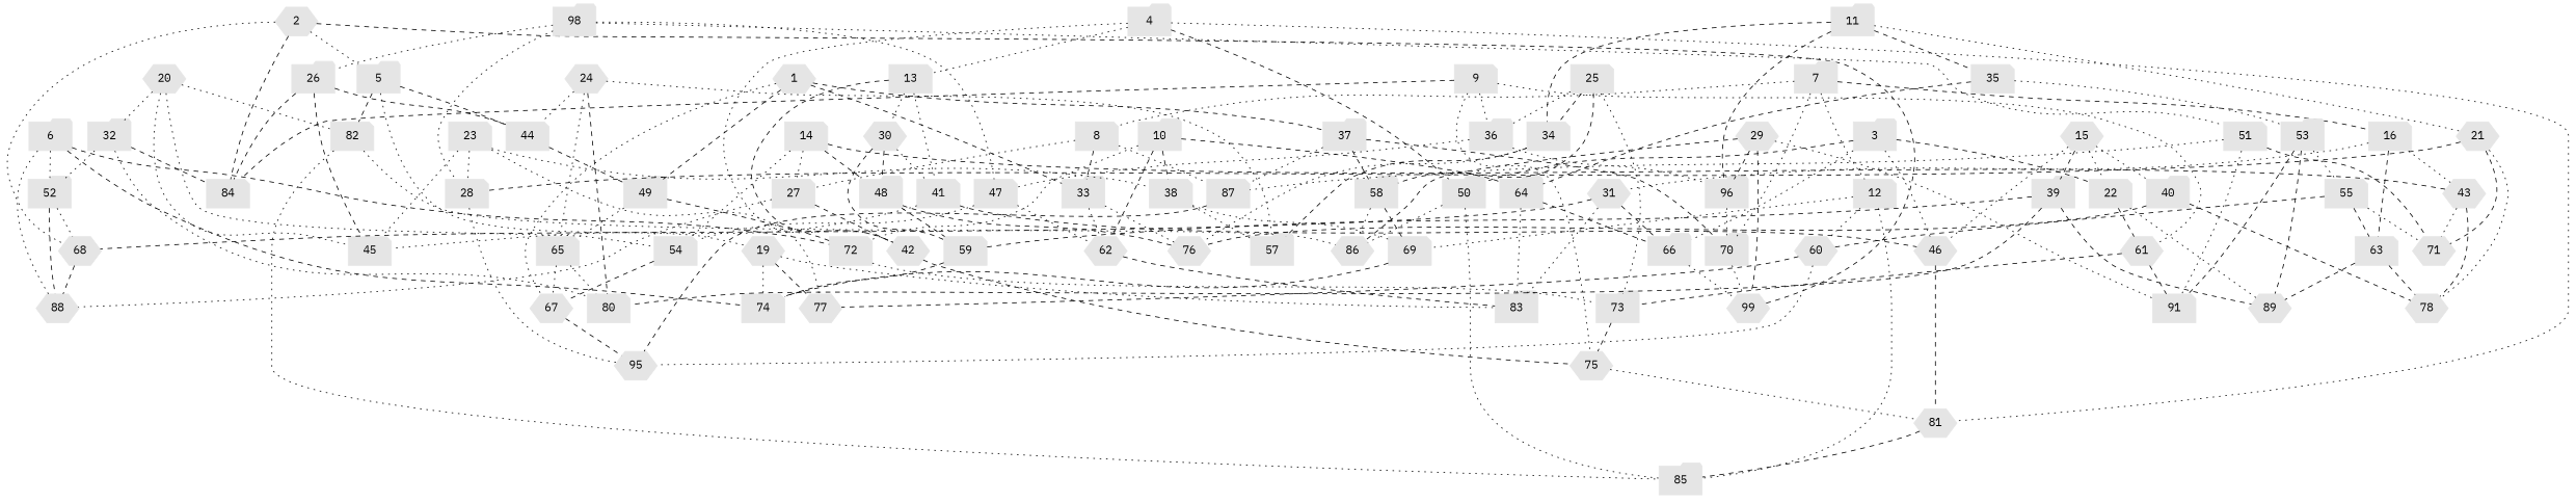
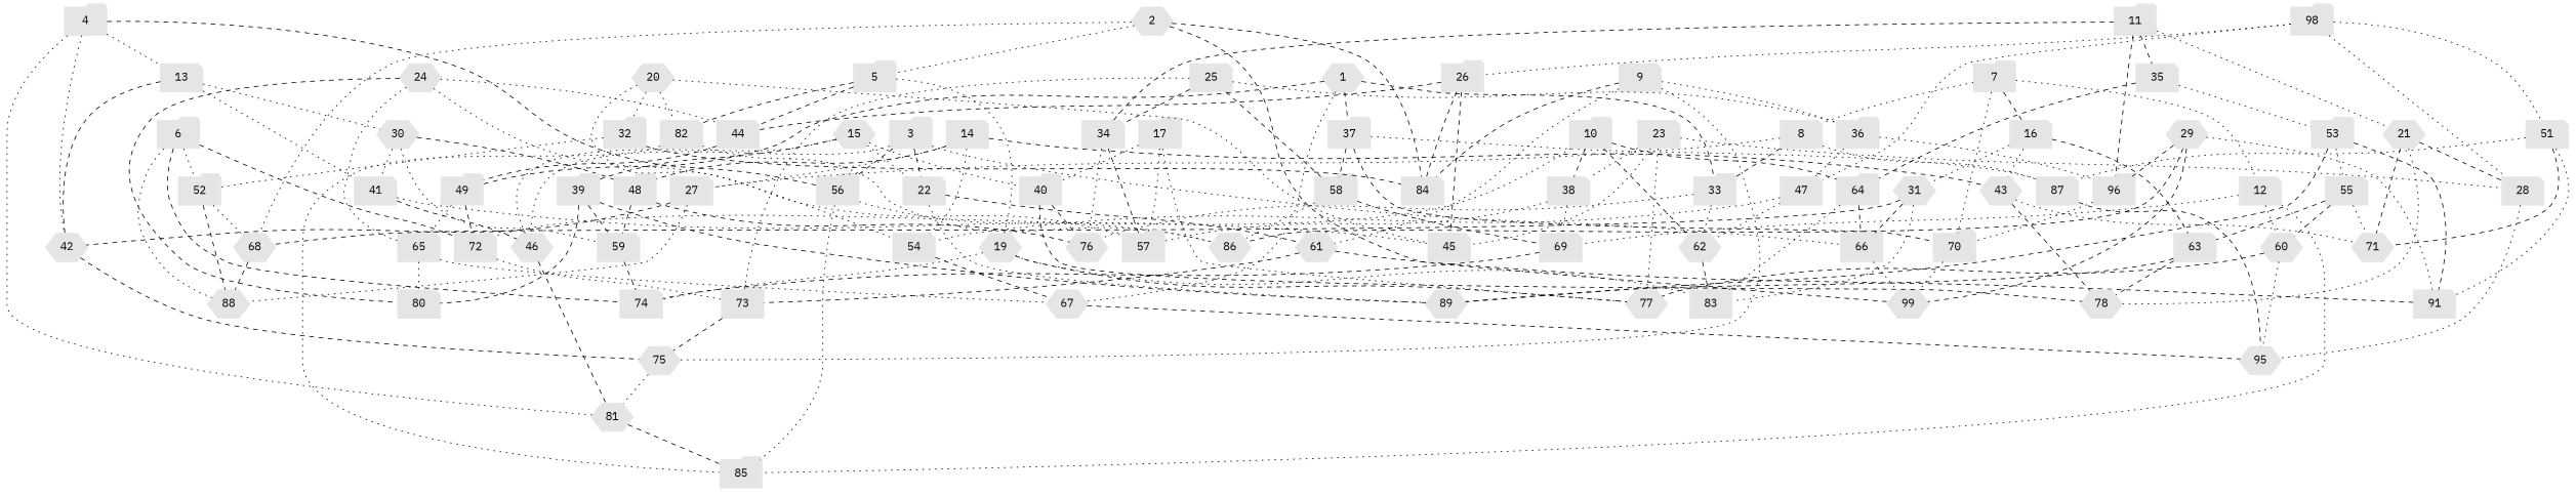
  graph {
    fontname="IBM Plex Mono"
    node [color=gray90 fontname="IBM Plex Mono" shape=note style=filled]
    edge [fontname="IBM Plex Mono" style=dotted]
    1 [shape=hexagon]
    33 [shape=folder]
    37 [shape=folder]
    49 [shape=folder]
    67 [shape=hexagon]
    62 [shape=hexagon]
    76 [shape=hexagon]
    70 [shape=folder]
    87
    58 [shape=folder]
    72
    65
    n13 [label=95 shape=hexagon]
    2 [shape=hexagon]
    5 [shape=folder]
    68 [shape=hexagon]
    n17 [label=99 shape=hexagon]
    84
    19 [shape=hexagon]
    44
    82
    88 [shape=hexagon]
    3 [shape=folder]
    22
    46 [shape=hexagon]
-   50 [shape=folder]
+   50 [shape=folder label=56]
    66 [shape=folder]
    61 [shape=hexagon]
    89 [shape=hexagon]
    81 [shape=hexagon]
    85 [shape=folder]
    86 [shape=hexagon]
    4 [shape=folder]
    13
    42 [shape=hexagon]
    30 [shape=hexagon]
    41
    75 [shape=hexagon]
    74
    77 [shape=hexagon]
    83 [shape=folder]
    6 [shape=folder]
    52 [shape=folder]
    73 [shape=folder]
    7 [shape=folder]
    8
    12
    16
    27
    60 [shape=hexagon]
    69
    43 [shape=hexagon]
    31 [shape=hexagon]
    63
    9
    36 [shape=folder]
    n57 [label=96 shape=folder]
    47
    91
    10 [shape=folder]
    38
    64 [shape=folder]
    57 [shape=folder]
    11 [shape=folder]
    21 [shape=hexagon]
    34
    35
    28
    71 [shape=hexagon]
    78 [shape=hexagon]
    53 [shape=folder]
    48 [shape=folder]
    59
    45
    14
    54
    15 [shape=hexagon]
    39 [shape=folder]
    40 [shape=folder]
    80
+   17 [shape=folder]
    n82 [label=98 shape=folder]
    26 [shape=folder]
    51
    20 [shape=hexagon]
    32 [shape=folder]
    23
    24 [shape=hexagon]
    25
    29 [shape=hexagon]
    55
    1 -- 33 [style=dashed]
    1 -- 37 [style=dashed]
    1 -- 49 [style=dashed]
    1 -- 67
    33 -- 62
    33 -- 76
    37 -- 70 [style=dashed]
    37 -- 87
    37 -- 58 [style=dashed]
    49 -- 72 [style=dashed]
    49 -- 65
    67 -- n13 [style=dashed]
    62 -- 83 [style=dashed]
    70 -- n17
    87 -- n13 [style=dashed]
    58 -- 86
    58 -- 69 [style=dashed]
    72 -- 73
    65 -- 67
    65 -- 80
    2 -- 5
    2 -- 68
    2 -- n17 [style=dashed]
    2 -- 84 [style=dashed]
    5 -- 19
    5 -- 44 [style=dashed]
    5 -- 82 [style=dashed]
    68 -- 88 [style=dashed]
    19 -- 74
    19 -- 77 [style=dashed]
    19 -- 83
    44 -- 49 [style=dashed]
    82 -- 85
    82 -- 86
    3 -- 22 [style=dashed]
    3 -- 46
    3 -- 50 [style=dashed]
    3 -- 66
    22 -- 61 [style=dashed]
    22 -- 89
    46 -- 81 [style=dashed]
    50 -- 85
    50 -- 86
    66 -- n17
    61 -- 73 [style=dashed]
    61 -- 91 [style=dashed]
    81 -- 85 [style=dashed]
    4 -- 50 [style=dashed]
    4 -- 81
    4 -- 13
    4 -- 42
    13 -- 42 [style=dashed]
    13 -- 30
    13 -- 41
    42 -- 75 [style=dashed]
    30 -- 41
    30 -- 48 [style=dashed]
-   30 -- 59 [style=dashed]
+   30 -- 59
    41 -- 46 [style=dashed]
    41 -- 45
    75 -- 81
    6 -- 72 [style=dashed]
    6 -- 88
    6 -- 74 [style=dashed]
    6 -- 52
    52 -- 68
    52 -- 88 [style=dashed]
    73 -- 75 [style=dashed]
    7 -- 70
    7 -- 8
    7 -- 12
    7 -- 16 [style=dashed]
    8 -- 33 [style=dashed]
    8 -- 87
    8 -- 27
    12 -- 85
    12 -- 60
    12 -- 69
    16 -- 43
    16 -- 31
    16 -- 63 [style=dashed]
    27 -- 88
    27 -- 42 [style=dashed]
    60 -- n13
    60 -- 77 [style=dashed]
    69 -- 74 [style=dashed]
    43 -- 71
    43 -- 78 [style=dashed]
    31 -- 68 [style=dashed]
    31 -- 66 [style=dashed]
    31 -- 83
    63 -- 89 [style=dashed]
    63 -- 78 [style=dashed]
    9 -- 84 [style=dashed]
    9 -- 61
    9 -- 75
    9 -- 36
    36 -- n57
    36 -- 47
    n57 -- 70
    47 -- 62
    47 -- 54
    10 -- 62 [style=dashed]
    10 -- 72
    10 -- 38 [style=dashed]
    10 -- 64 [style=dashed]
    38 -- 69
    38 -- 57
    64 -- 66 [style=dashed]
    64 -- 83
    11 -- n57 [style=dashed]
    11 -- 21
    11 -- 34 [style=dashed]
    11 -- 35 [style=dashed]
    21 -- 28 [style=dashed]
    21 -- 71 [style=dashed]
    21 -- 78
    34 -- 76
    34 -- 57 [style=dashed]
    35 -- 64 [style=dashed]
    35 -- 53
    28 -- n13
    53 -- 89 [style=dashed]
    53 -- 91 [style=dashed]
    53 -- 55
    48 -- 76 [style=dashed]
    48 -- 59 [style=dashed]
    59 -- 74 [style=dashed]
    14 -- 27
    14 -- 43 [style=dashed]
    14 -- 48 [style=dashed]
    14 -- 54
    54 -- 67 [style=dashed]
    15 -- 22
    15 -- 46
    15 -- 39 [style=dashed]
    15 -- 40
    39 -- 89 [style=dashed]
    39 -- 59 [style=dashed]
    39 -- 80 [style=dashed]
    40 -- 76 [style=dashed]
    40 -- 78 [style=dashed]
+   17 -- 77
+   17 -- 57
+   17 -- 40
    n82 -- 47
    n82 -- 28
    n82 -- 26
    n82 -- 51
    26 -- 84 [style=dashed]
    26 -- 44 [style=dashed]
    26 -- 45 [style=dashed]
    51 -- 87
    51 -- 91
    51 -- 71 [style=dashed]
    20 -- 82
    20 -- 45
    20 -- 54
    20 -- 32
    32 -- 84 [style=dashed]
    32 -- 52
-   32 -- 80
    23 -- 77
    23 -- 38
    23 -- 28
    23 -- 45
    24 -- 65
    24 -- 44
    24 -- 57
    24 -- 80 [style=dashed]
    25 -- 58 [style=dashed]
    25 -- 73
    25 -- 36
    25 -- 34 [style=dashed]
    29 -- n17 [style=dashed]
    29 -- 86 [style=dashed]
    29 -- n57 [style=dashed]
    29 -- 91
    55 -- 60 [style=dashed]
    55 -- 63 [style=dashed]
    55 -- 71
  }
